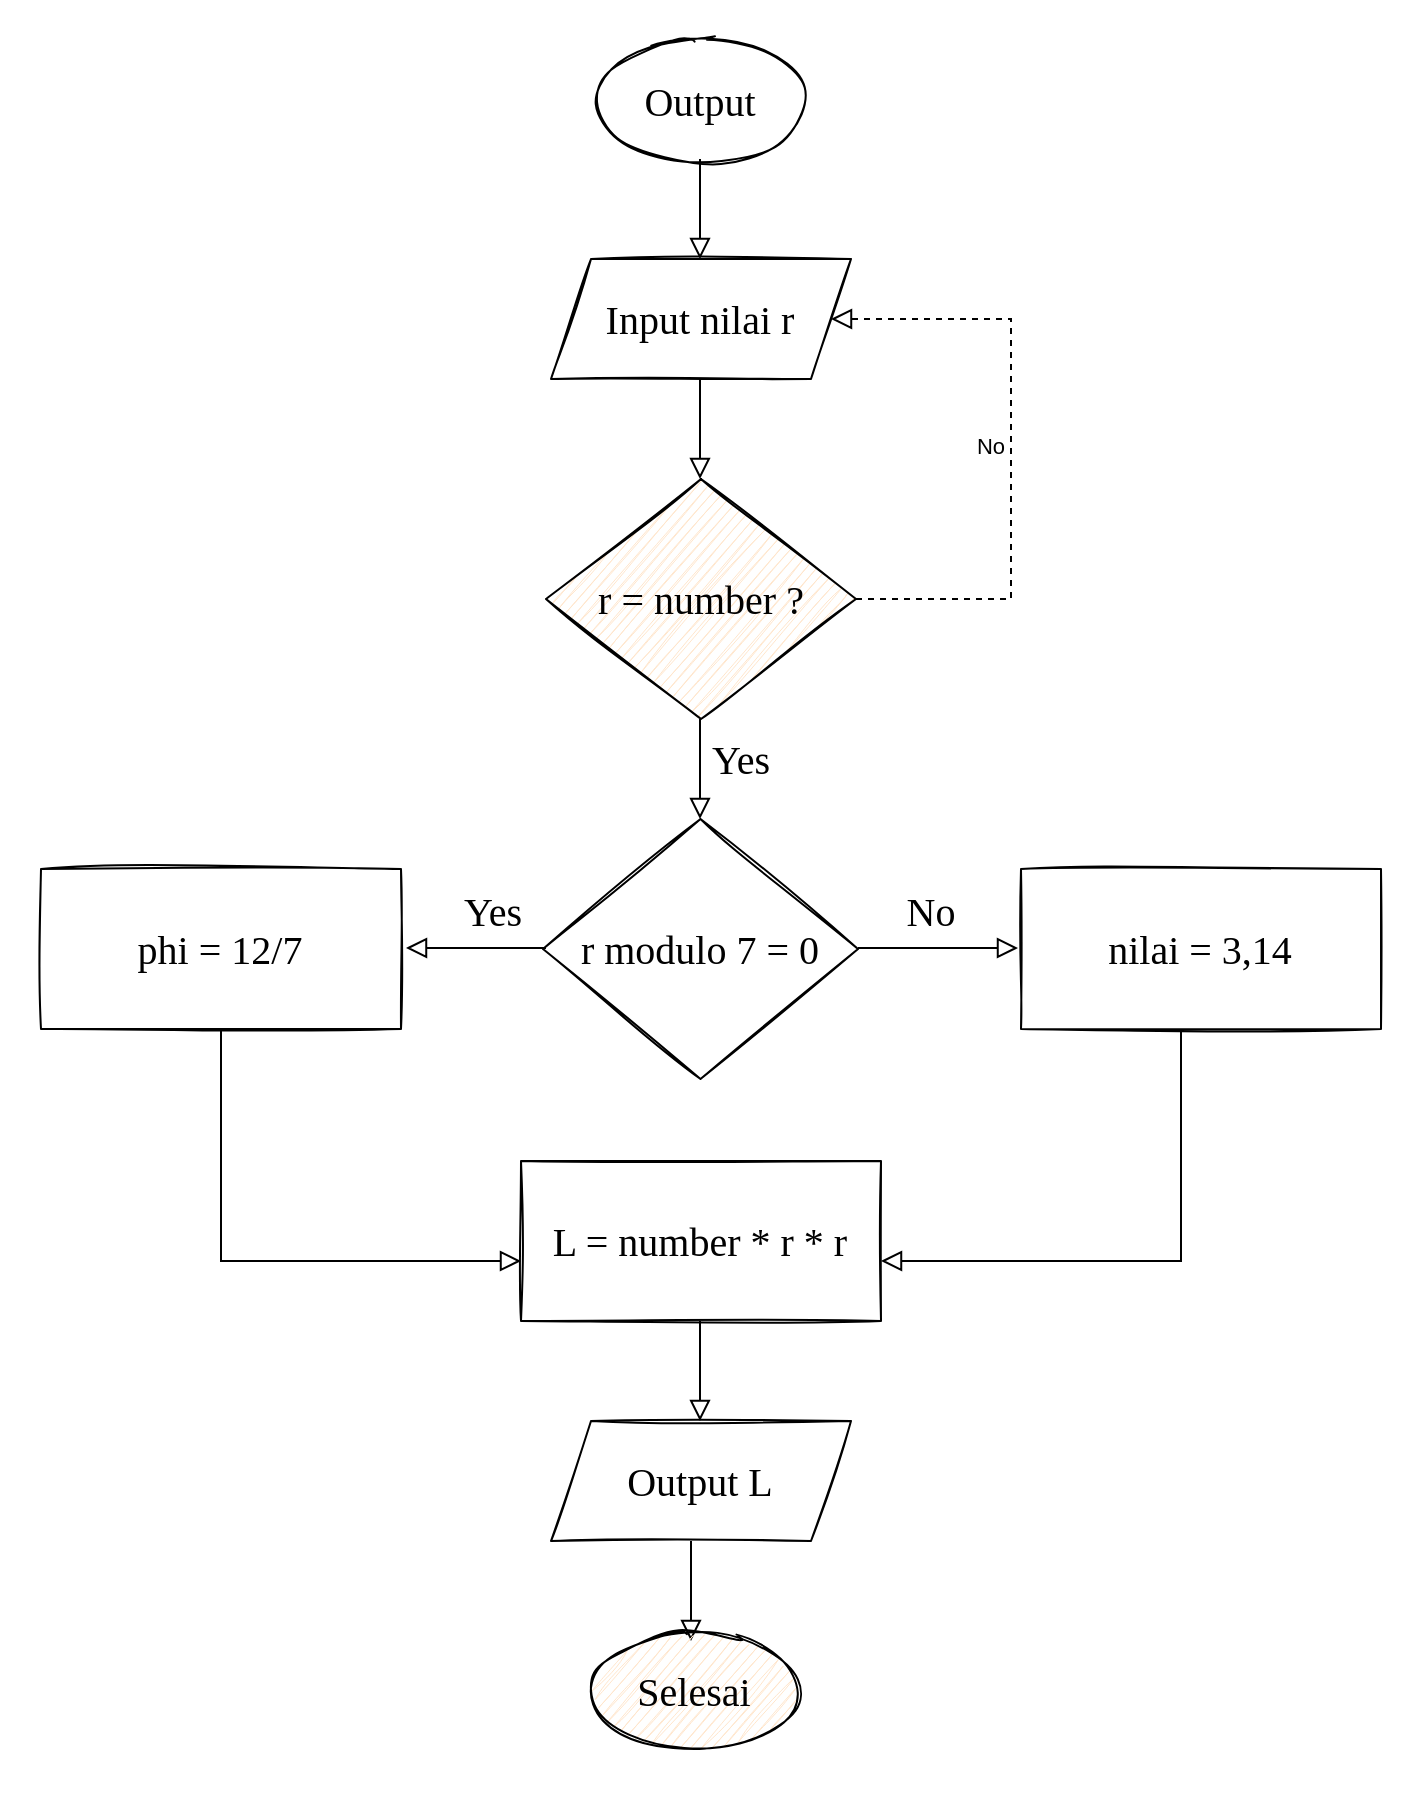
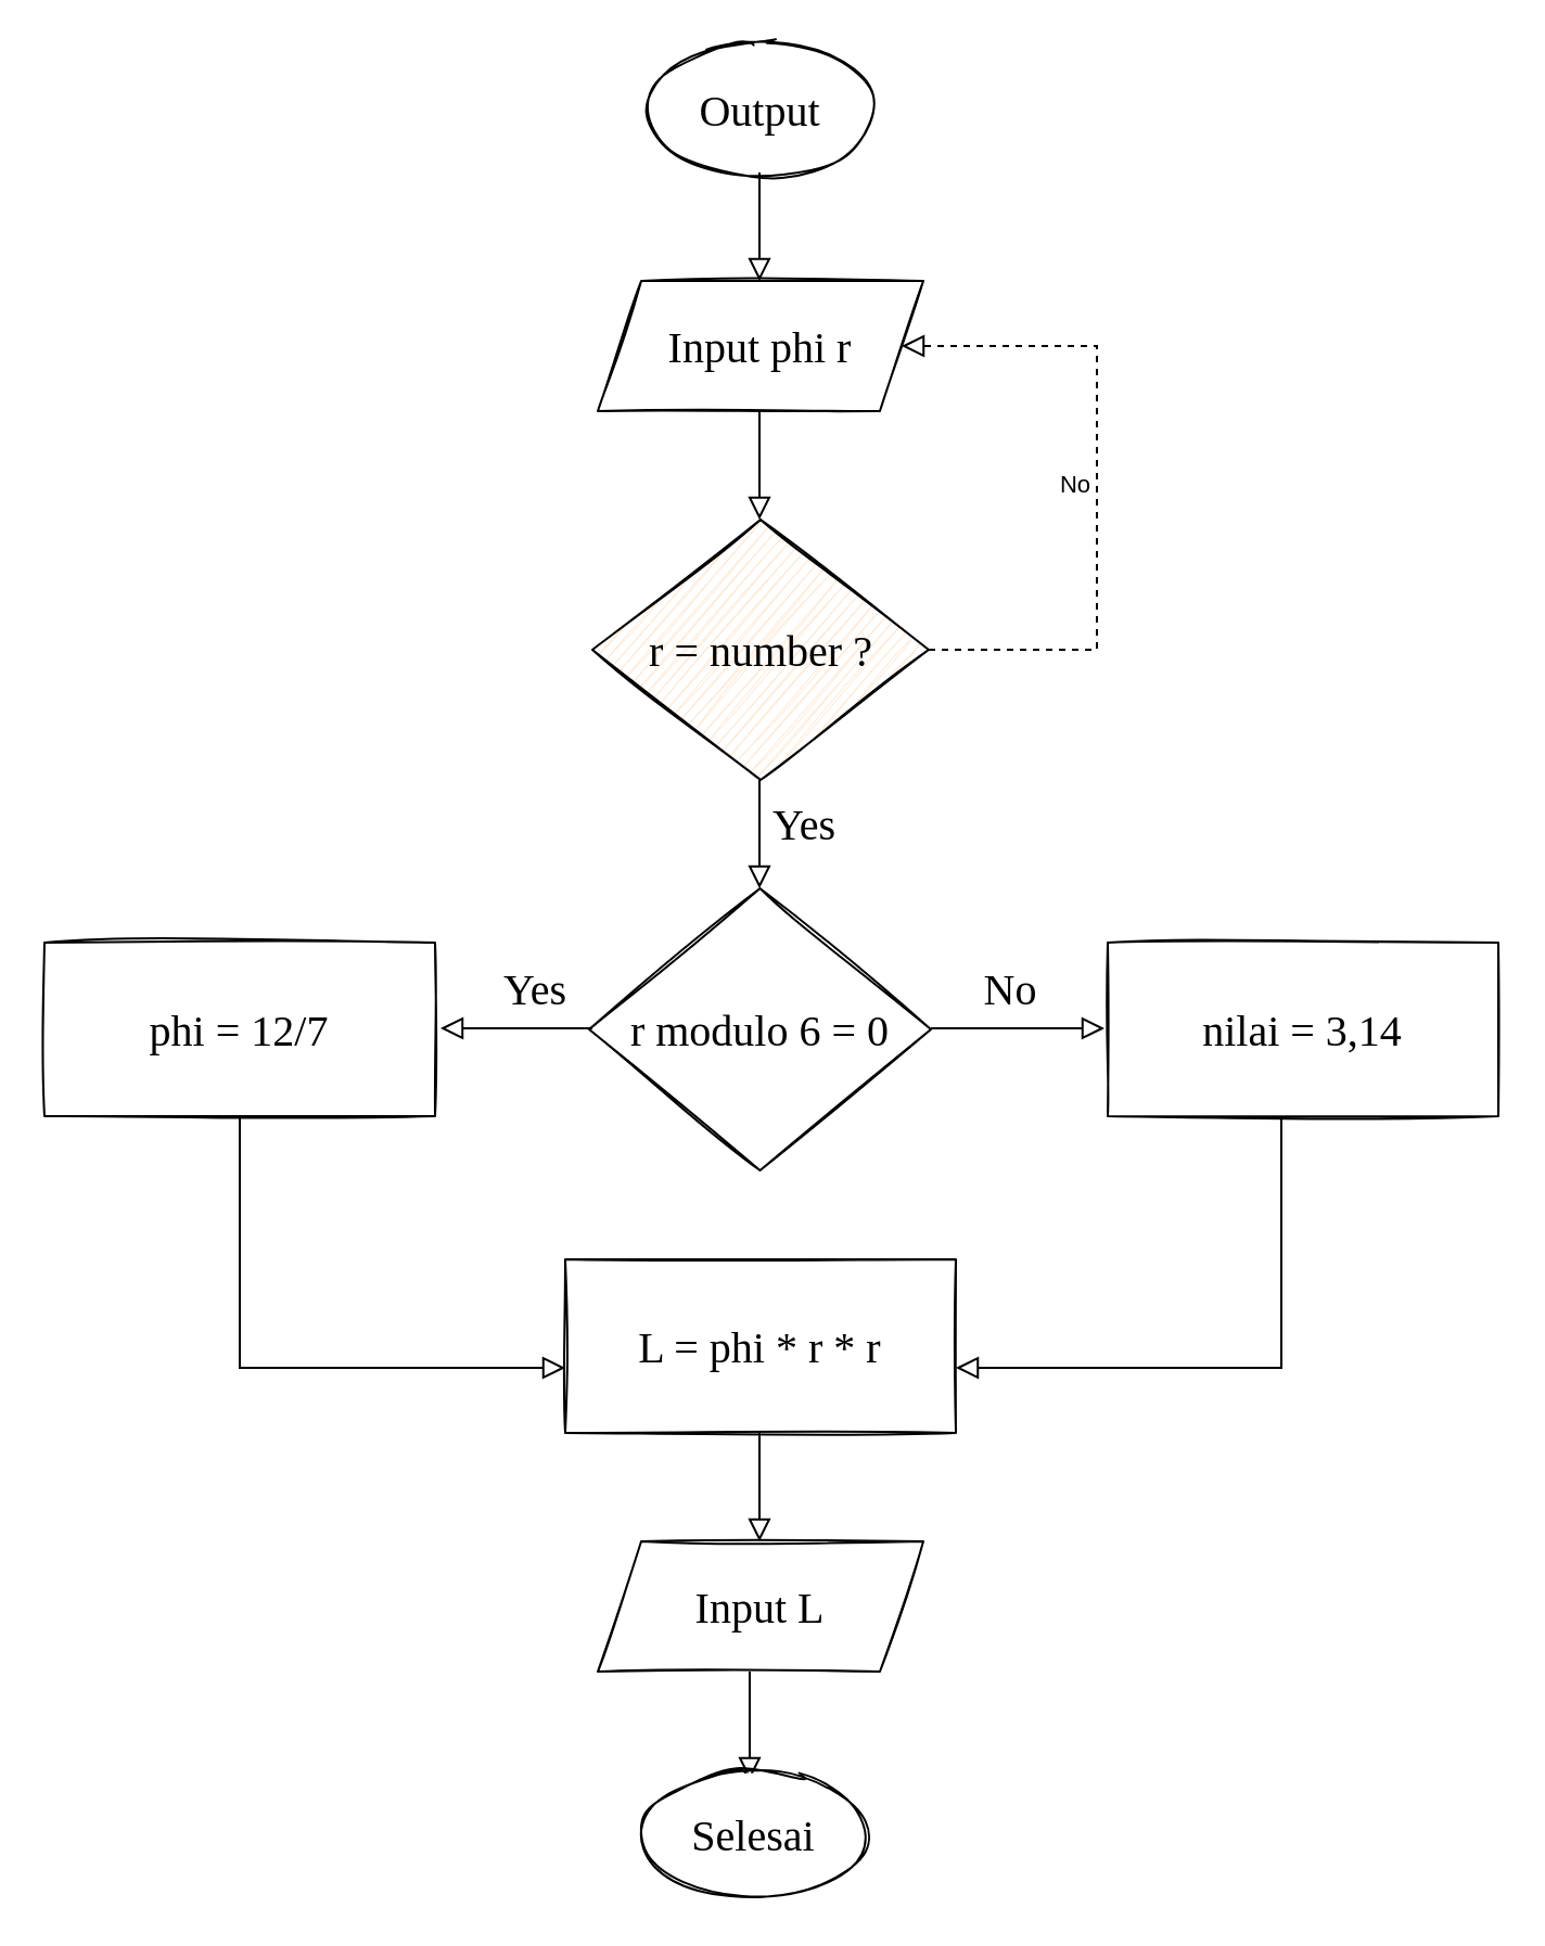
  <mxCell id="0" />
  <mxCell id="1" parent="0" />
  <mxCell id="2" value="Output" style="ellipse;whiteSpace=wrap;html=1;sketch=1;hachureGap=4;fontFamily=Architects Daughter;fontSource=https%3A%2F%2Ffonts.googleapis.com%2Fcss%3Ffamily%3DArchitects%2BDaughter;fontSize=20;" vertex="1" parent="1"><mxGeometry x="295" y="20" width="110" height="60" as="geometry" /></mxCell>
  <mxCell id="3" value="" style="rounded=0;html=1;jettySize=auto;orthogonalLoop=1;fontSize=11;endArrow=block;endFill=0;endSize=8;strokeWidth=1;shadow=0;labelBackgroundColor=none;edgeStyle=orthogonalEdgeStyle;" edge="1" parent="1"><mxGeometry relative="1" as="geometry"><mxPoint x="349.5" y="79" as="sourcePoint" /><mxPoint x="349.5" y="129" as="targetPoint" /></mxGeometry></mxCell>
- <mxCell id="4" value="Input nilai r" style="shape=parallelogram;perimeter=parallelogramPerimeter;whiteSpace=wrap;html=1;fixedSize=1;sketch=1;hachureGap=4;fontFamily=Architects Daughter;fontSource=https%3A%2F%2Ffonts.googleapis.com%2Fcss%3Ffamily%3DArchitects%2BDaughter;fontSize=20;" vertex="1" parent="1"><mxGeometry x="275" y="129" width="150" height="60" as="geometry" /></mxCell>
+ <mxCell id="4" value="Input phi r" style="shape=parallelogram;perimeter=parallelogramPerimeter;whiteSpace=wrap;html=1;fixedSize=1;sketch=1;hachureGap=4;fontFamily=Architects Daughter;fontSource=https%3A%2F%2Ffonts.googleapis.com%2Fcss%3Ffamily%3DArchitects%2BDaughter;fontSize=20;" vertex="1" parent="1"><mxGeometry x="275" y="129" width="150" height="60" as="geometry" /></mxCell>
  <mxCell id="5" value="" style="rounded=0;html=1;jettySize=auto;orthogonalLoop=1;fontSize=11;endArrow=block;endFill=0;endSize=8;strokeWidth=1;shadow=0;labelBackgroundColor=none;edgeStyle=orthogonalEdgeStyle;" edge="1" parent="1"><mxGeometry relative="1" as="geometry"><mxPoint x="349.5" y="189" as="sourcePoint" /><mxPoint x="349.5" y="239" as="targetPoint" /></mxGeometry></mxCell>
  <mxCell id="6" value="r = number ?" style="rhombus;whiteSpace=wrap;html=1;sketch=1;hachureGap=4;fontFamily=Architects Daughter;fontSource=https%3A%2F%2Ffonts.googleapis.com%2Fcss%3Ffamily%3DArchitects%2BDaughter;fontSize=20;fillColor=#ffe6cc;" vertex="1" parent="1"><mxGeometry x="272.5" y="239" width="155" height="120" as="geometry" /></mxCell>
  <mxCell id="7" value="" style="rounded=0;html=1;jettySize=auto;orthogonalLoop=1;fontSize=11;endArrow=block;endFill=0;endSize=8;strokeWidth=1;shadow=0;labelBackgroundColor=none;edgeStyle=orthogonalEdgeStyle;" edge="1" parent="1"><mxGeometry relative="1" as="geometry"><mxPoint x="349.5" y="359" as="sourcePoint" /><mxPoint x="349.5" y="409" as="targetPoint" /></mxGeometry></mxCell>
  <mxCell id="8" value="Yes" style="text;html=1;align=center;verticalAlign=middle;resizable=0;points=[];autosize=1;strokeColor=none;fillColor=none;sketch=1;hachureGap=4;fontFamily=Architects Daughter;fontSource=https%3A%2F%2Ffonts.googleapis.com%2Fcss%3Ffamily%3DArchitects%2BDaughter;fontSize=20;" vertex="1" parent="1"><mxGeometry x="345" y="364" width="50" height="30" as="geometry" /></mxCell>
  <mxCell id="9" value="No" style="edgeStyle=orthogonalEdgeStyle;rounded=0;html=1;jettySize=auto;orthogonalLoop=1;fontSize=11;endArrow=block;endFill=0;endSize=8;strokeWidth=1;shadow=0;labelBackgroundColor=none;exitX=1;exitY=0.5;exitDx=0;exitDy=0;entryX=1;entryY=0.5;entryDx=0;entryDy=0;dashed=1;" edge="1" parent="1" source="6" target="4"><mxGeometry y="10" relative="1" as="geometry"><mxPoint as="offset" /><mxPoint x="435" y="299" as="sourcePoint" /><mxPoint x="425" y="158.5" as="targetPoint" /><Array as="points"><mxPoint x="505" y="299" /><mxPoint x="505" y="159" /></Array></mxGeometry></mxCell>
- <mxCell id="10" value="L = number * r * r" style="rounded=0;whiteSpace=wrap;html=1;sketch=1;hachureGap=4;fontFamily=Architects Daughter;fontSource=https%3A%2F%2Ffonts.googleapis.com%2Fcss%3Ffamily%3DArchitects%2BDaughter;fontSize=20;" vertex="1" parent="1"><mxGeometry x="260" y="580" width="180" height="80" as="geometry" /></mxCell>
- <mxCell id="11" value="Output L" style="shape=parallelogram;perimeter=parallelogramPerimeter;whiteSpace=wrap;html=1;fixedSize=1;sketch=1;hachureGap=4;fontFamily=Architects Daughter;fontSource=https%3A%2F%2Ffonts.googleapis.com%2Fcss%3Ffamily%3DArchitects%2BDaughter;fontSize=20;" vertex="1" parent="1"><mxGeometry x="275" y="710" width="150" height="60" as="geometry" /></mxCell>
+ <mxCell id="10" value="L = phi * r * r" style="rounded=0;whiteSpace=wrap;html=1;sketch=1;hachureGap=4;fontFamily=Architects Daughter;fontSource=https%3A%2F%2Ffonts.googleapis.com%2Fcss%3Ffamily%3DArchitects%2BDaughter;fontSize=20;" vertex="1" parent="1"><mxGeometry x="260" y="580" width="180" height="80" as="geometry" /></mxCell>
+ <mxCell id="11" value="Input L" style="shape=parallelogram;perimeter=parallelogramPerimeter;whiteSpace=wrap;html=1;fixedSize=1;sketch=1;hachureGap=4;fontFamily=Architects Daughter;fontSource=https%3A%2F%2Ffonts.googleapis.com%2Fcss%3Ffamily%3DArchitects%2BDaughter;fontSize=20;" vertex="1" parent="1"><mxGeometry x="275" y="710" width="150" height="60" as="geometry" /></mxCell>
  <mxCell id="12" value="" style="rounded=0;html=1;jettySize=auto;orthogonalLoop=1;fontSize=11;endArrow=block;endFill=0;endSize=8;strokeWidth=1;shadow=0;labelBackgroundColor=none;edgeStyle=orthogonalEdgeStyle;" edge="1" parent="1"><mxGeometry relative="1" as="geometry"><mxPoint x="349.5" y="660" as="sourcePoint" /><mxPoint x="349.5" y="710" as="targetPoint" /></mxGeometry></mxCell>
  <mxCell id="13" value="" style="rounded=0;html=1;jettySize=auto;orthogonalLoop=1;fontSize=11;endArrow=block;endFill=0;endSize=8;strokeWidth=1;shadow=0;labelBackgroundColor=none;edgeStyle=orthogonalEdgeStyle;" edge="1" parent="1"><mxGeometry relative="1" as="geometry"><mxPoint x="345" y="770" as="sourcePoint" /><mxPoint x="345" y="820" as="targetPoint" /></mxGeometry></mxCell>
- <mxCell id="14" value="Selesai" style="ellipse;whiteSpace=wrap;html=1;sketch=1;hachureGap=4;fontFamily=Architects Daughter;fontSource=https%3A%2F%2Ffonts.googleapis.com%2Fcss%3Ffamily%3DArchitects%2BDaughter;fontSize=20;fillColor=#ffe6cc;" vertex="1" parent="1"><mxGeometry x="292" y="815" width="110" height="60" as="geometry" /></mxCell>
- <mxCell id="15" value="r modulo 7 = 0" style="rhombus;whiteSpace=wrap;html=1;sketch=1;hachureGap=4;fontFamily=Architects Daughter;fontSource=https%3A%2F%2Ffonts.googleapis.com%2Fcss%3Ffamily%3DArchitects%2BDaughter;fontSize=20;" vertex="1" parent="1"><mxGeometry x="271" y="409" width="157.5" height="130" as="geometry" /></mxCell>
+ <mxCell id="14" value="Selesai" style="ellipse;whiteSpace=wrap;html=1;sketch=1;hachureGap=4;fontFamily=Architects Daughter;fontSource=https%3A%2F%2Ffonts.googleapis.com%2Fcss%3Ffamily%3DArchitects%2BDaughter;fontSize=20;" vertex="1" parent="1"><mxGeometry x="292" y="815" width="110" height="60" as="geometry" /></mxCell>
+ <mxCell id="15" value="r modulo 6 = 0" style="rhombus;whiteSpace=wrap;html=1;sketch=1;hachureGap=4;fontFamily=Architects Daughter;fontSource=https%3A%2F%2Ffonts.googleapis.com%2Fcss%3Ffamily%3DArchitects%2BDaughter;fontSize=20;" vertex="1" parent="1"><mxGeometry x="271" y="409" width="157.5" height="130" as="geometry" /></mxCell>
  <mxCell id="16" value="" style="rounded=0;html=1;jettySize=auto;orthogonalLoop=1;fontSize=11;endArrow=block;endFill=0;endSize=8;strokeWidth=1;shadow=0;labelBackgroundColor=none;edgeStyle=orthogonalEdgeStyle;" edge="1" parent="1"><mxGeometry relative="1" as="geometry"><mxPoint x="222.5" y="473.5" as="sourcePoint" /><mxPoint x="202.5" y="473.5" as="targetPoint" /><Array as="points"><mxPoint x="272.5" y="473.5" /><mxPoint x="272.5" y="473.5" /></Array></mxGeometry></mxCell>
  <mxCell id="17" value="Yes" style="text;html=1;align=center;verticalAlign=middle;resizable=0;points=[];autosize=1;strokeColor=none;fillColor=none;sketch=1;hachureGap=4;fontFamily=Architects Daughter;fontSource=https%3A%2F%2Ffonts.googleapis.com%2Fcss%3Ffamily%3DArchitects%2BDaughter;fontSize=20;" vertex="1" parent="1"><mxGeometry x="221" y="440" width="50" height="30" as="geometry" /></mxCell>
  <mxCell id="18" value="phi = 12/7" style="rounded=0;whiteSpace=wrap;html=1;sketch=1;hachureGap=4;fontFamily=Architects Daughter;fontSource=https%3A%2F%2Ffonts.googleapis.com%2Fcss%3Ffamily%3DArchitects%2BDaughter;fontSize=20;" vertex="1" parent="1"><mxGeometry x="20" y="434" width="180" height="80" as="geometry" /></mxCell>
  <mxCell id="19" value="" style="rounded=0;html=1;jettySize=auto;orthogonalLoop=1;fontSize=11;endArrow=block;endFill=0;endSize=8;strokeWidth=1;shadow=0;labelBackgroundColor=none;edgeStyle=orthogonalEdgeStyle;" edge="1" parent="1"><mxGeometry relative="1" as="geometry"><mxPoint x="428.5" y="473.5" as="sourcePoint" /><mxPoint x="508.5" y="473.5" as="targetPoint" /><Array as="points"><mxPoint x="478.5" y="473.5" /><mxPoint x="478.5" y="473.5" /></Array></mxGeometry></mxCell>
  <mxCell id="20" value="nilai = 3,14" style="rounded=0;whiteSpace=wrap;html=1;sketch=1;hachureGap=4;fontFamily=Architects Daughter;fontSource=https%3A%2F%2Ffonts.googleapis.com%2Fcss%3Ffamily%3DArchitects%2BDaughter;fontSize=20;" vertex="1" parent="1"><mxGeometry x="510" y="434" width="180" height="80" as="geometry" /></mxCell>
  <mxCell id="21" value="No" style="text;html=1;align=center;verticalAlign=middle;resizable=0;points=[];autosize=1;strokeColor=none;fillColor=none;sketch=1;hachureGap=4;fontFamily=Architects Daughter;fontSource=https%3A%2F%2Ffonts.googleapis.com%2Fcss%3Ffamily%3DArchitects%2BDaughter;fontSize=20;" vertex="1" parent="1"><mxGeometry x="445" y="440" width="40" height="30" as="geometry" /></mxCell>
  <mxCell id="22" value="" style="rounded=0;html=1;jettySize=auto;orthogonalLoop=1;fontSize=11;endArrow=block;endFill=0;endSize=8;strokeWidth=1;shadow=0;labelBackgroundColor=none;edgeStyle=orthogonalEdgeStyle;exitX=0.5;exitY=1;exitDx=0;exitDy=0;" edge="1" parent="1" source="18"><mxGeometry relative="1" as="geometry"><mxPoint x="260" y="580" as="sourcePoint" /><mxPoint x="260" y="630" as="targetPoint" /><Array as="points"><mxPoint x="110" y="630" /></Array></mxGeometry></mxCell>
  <mxCell id="23" value="" style="rounded=0;html=1;jettySize=auto;orthogonalLoop=1;fontSize=11;endArrow=block;endFill=0;endSize=8;strokeWidth=1;shadow=0;labelBackgroundColor=none;edgeStyle=orthogonalEdgeStyle;exitX=0.5;exitY=1;exitDx=0;exitDy=0;entryX=1;entryY=0.625;entryDx=0;entryDy=0;entryPerimeter=0;" edge="1" parent="1" target="10"><mxGeometry relative="1" as="geometry"><mxPoint x="590" y="514" as="sourcePoint" /><mxPoint x="740" y="630" as="targetPoint" /><Array as="points"><mxPoint x="590" y="630" /></Array></mxGeometry></mxCell>
